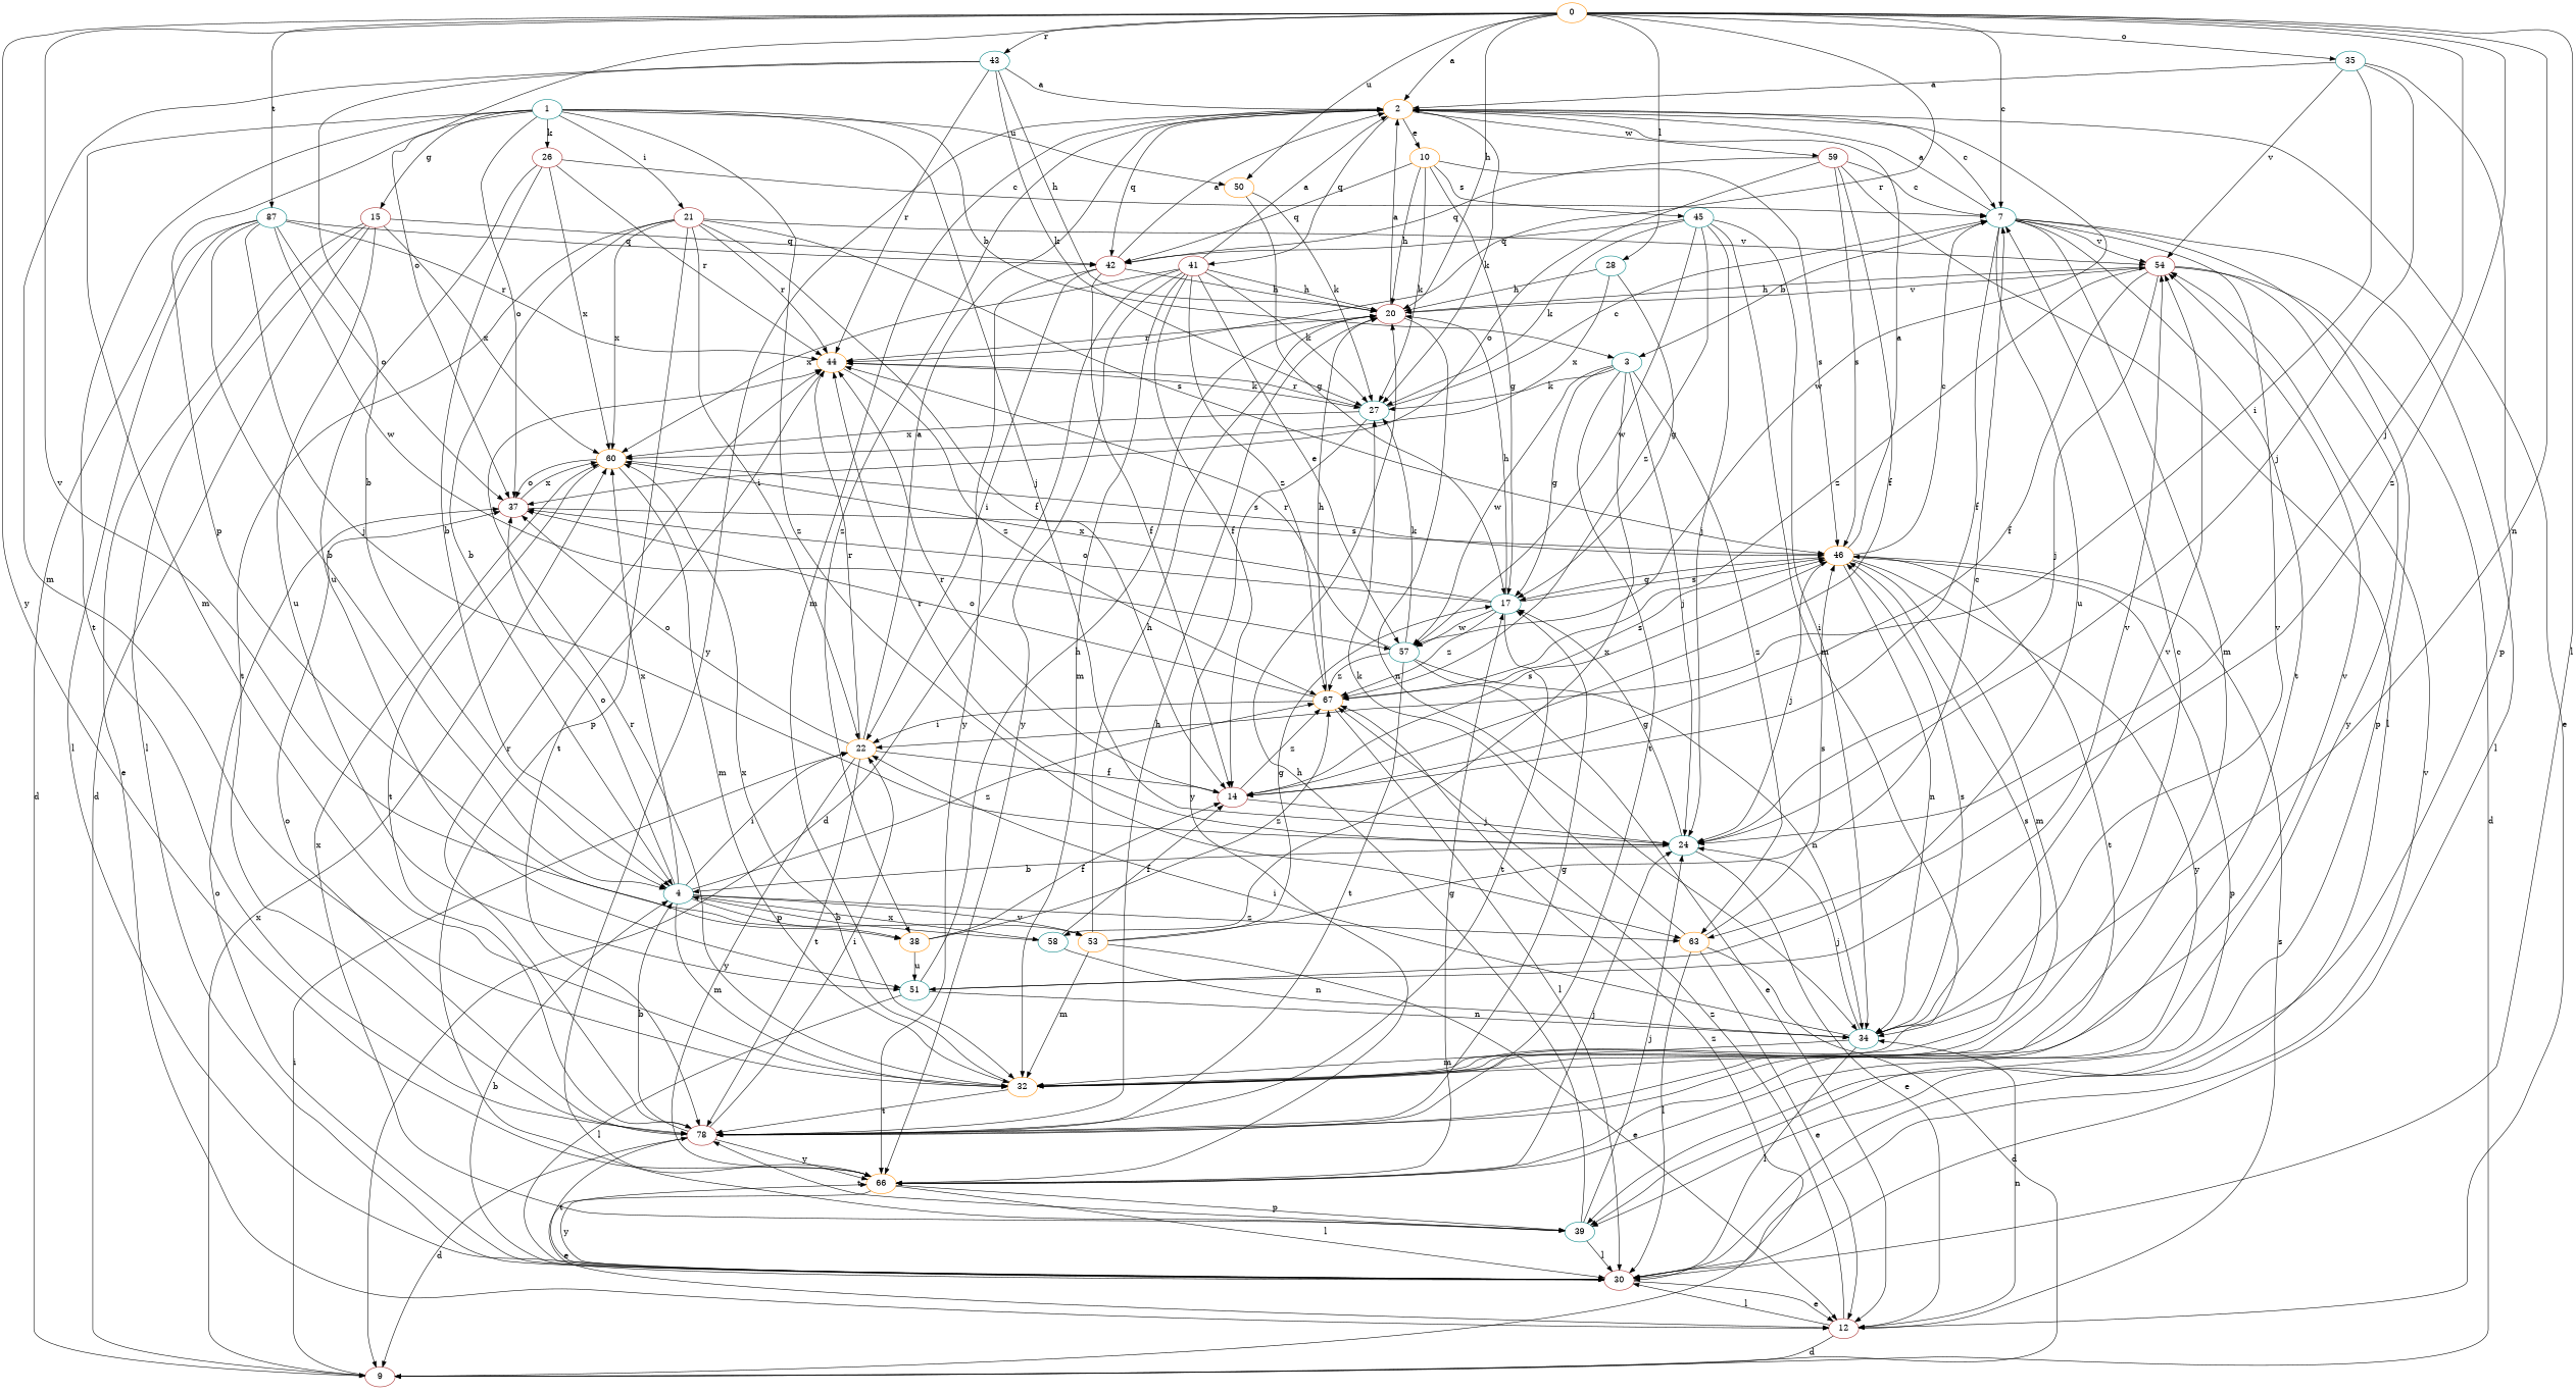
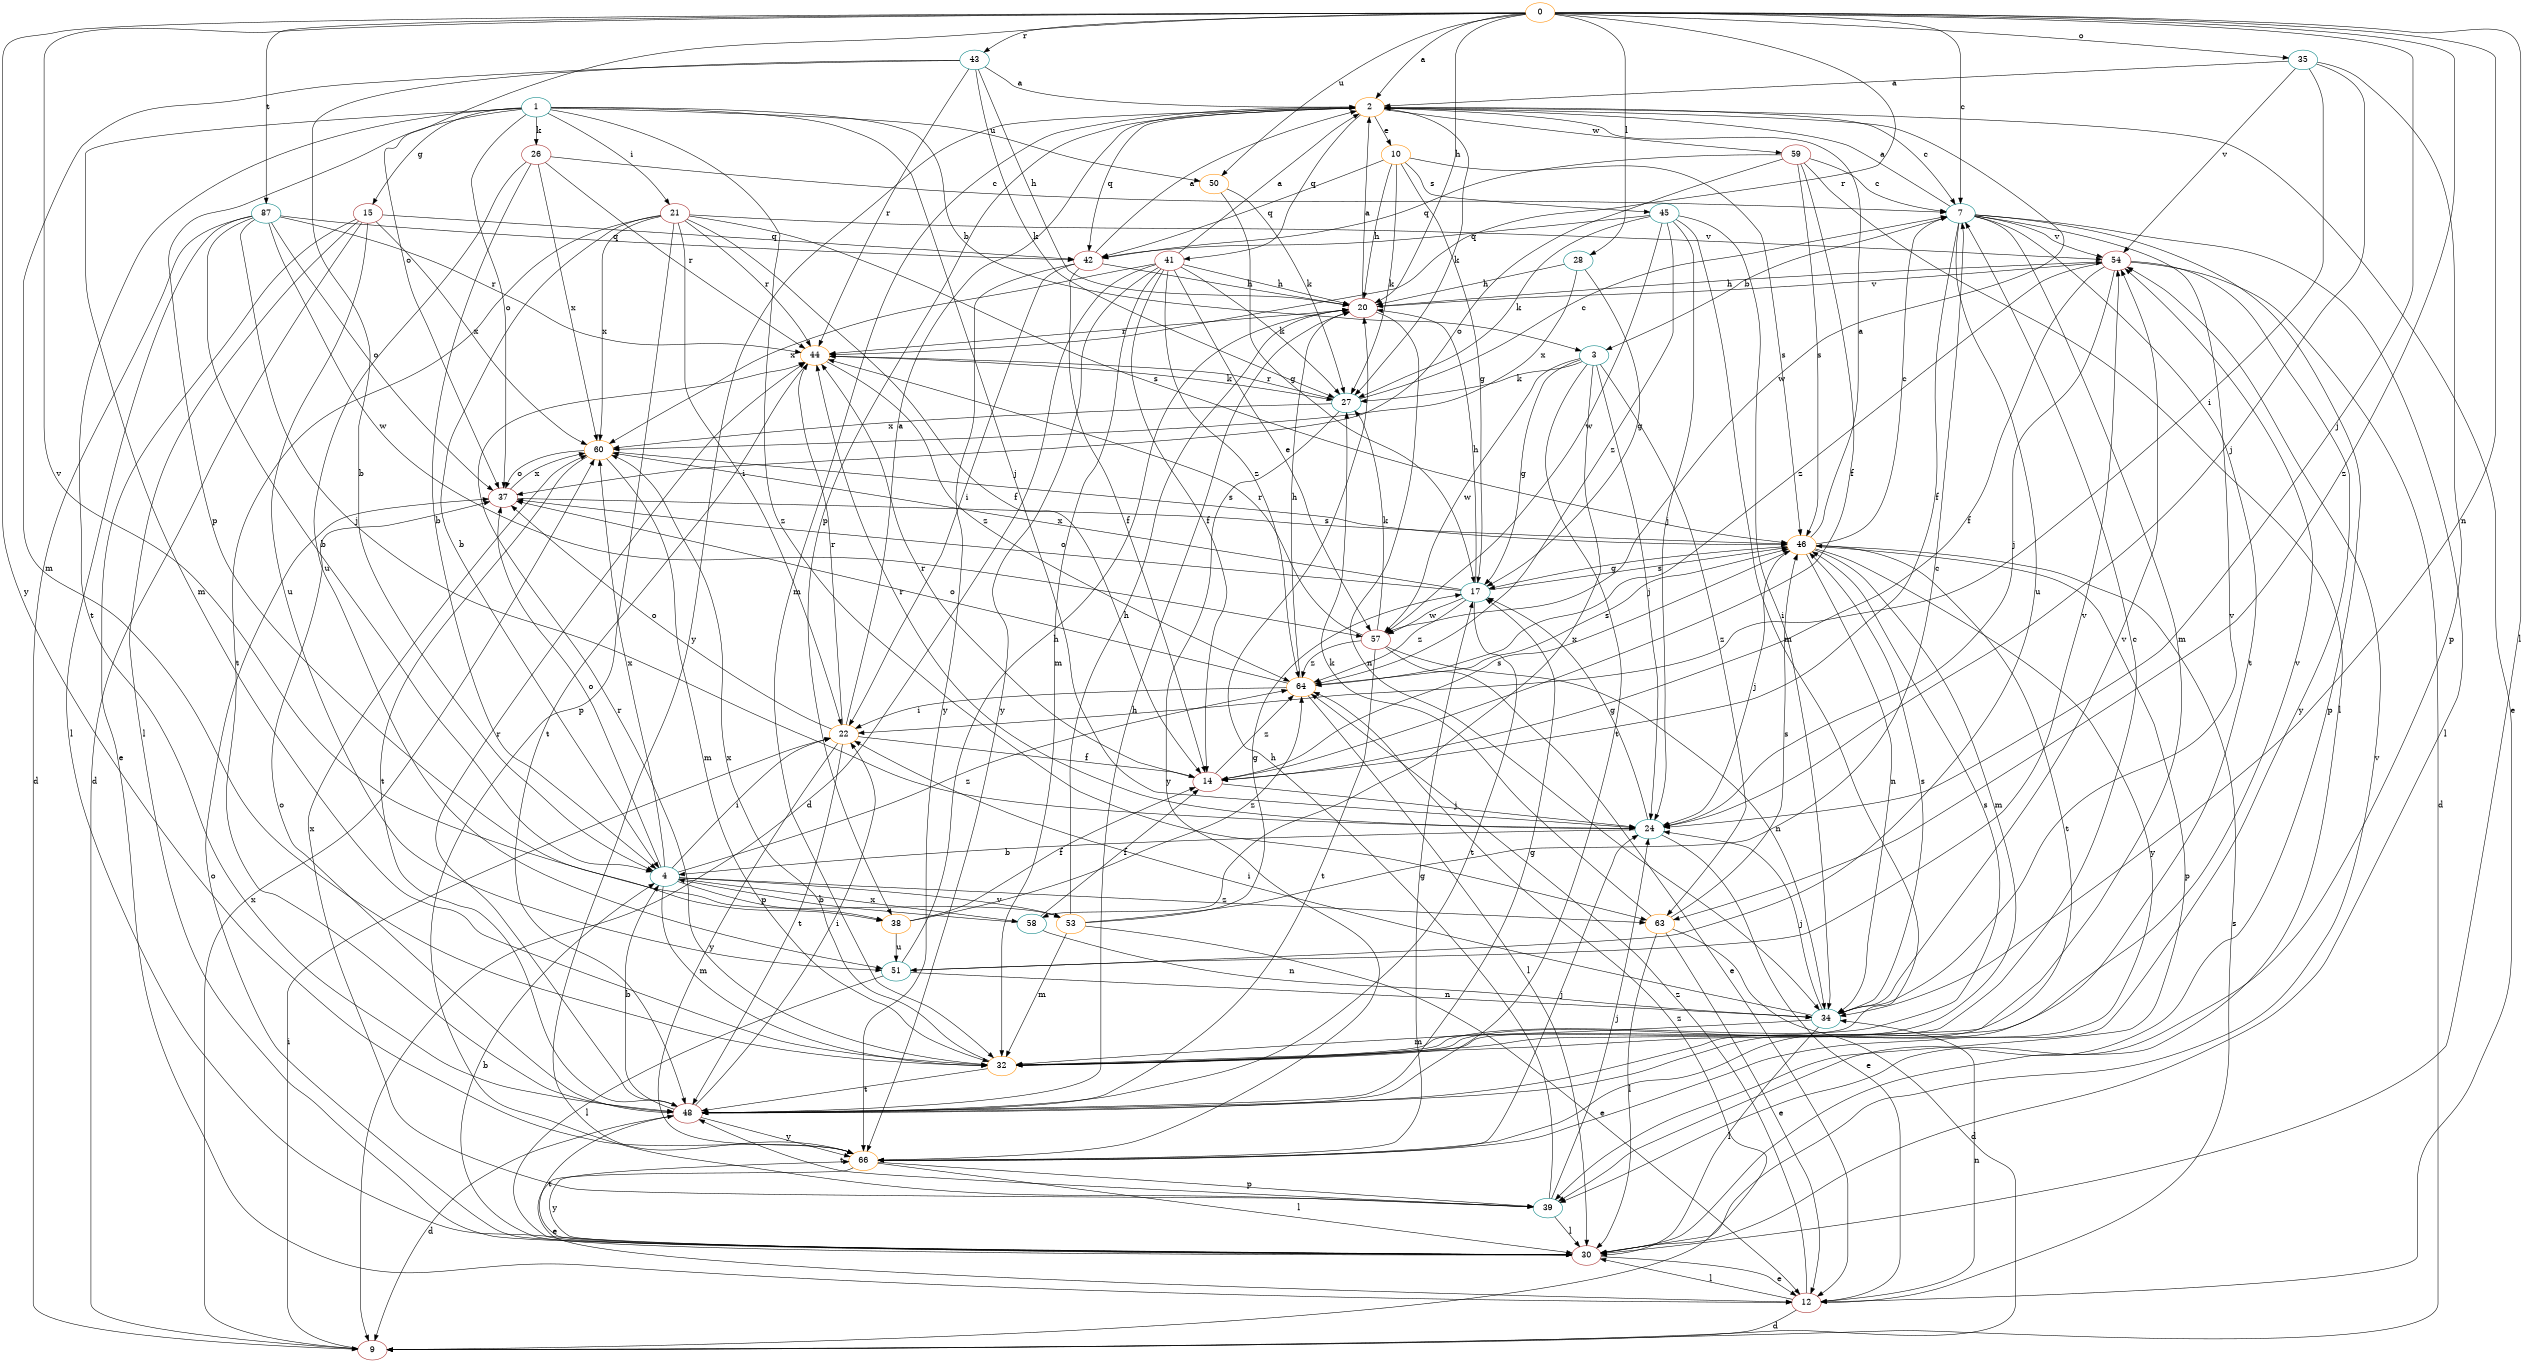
  strict digraph {
    node [color=teal]
    0 [color=darkorange]
    2 [color=darkorange]
    7
    20 [color=brown]
    24
    28
    30 [color=brown]
    34
    35
    37 [color=brown]
    43
    44 [color=darkorange]
    n13 [label=87]
    50 [color=darkorange]
    53 [color=darkorange]
    n16 [color=darkorange label=66]
    63 [color=darkorange]
    32 [color=darkorange]
    38 [color=darkorange]
    10 [color=darkorange]
    12 [color=brown]
    27
    41 [color=brown]
    42 [color=brown]
    n25 [color=brown label=59]
-   57
+   57 [color=brown]
    3
-   48 [color=brown label=78]
+   48 [color=brown]
    14 [color=brown]
    39
    51
    54 [color=brown]
    17
    4
    60 [color=darkorange]
    22 [color=darkorange]
    46 [color=darkorange]
-   64 [color=darkorange label=67]
+   64 [color=darkorange]
    9 [color=brown]
    1
    15 [color=brown]
    21 [color=brown]
    26 [color=brown]
    58
    45
    0 -> 2 [label=a]
    0 -> 7 [label=c]
    0 -> 20 [label=h]
    0 -> 24 [label=j]
    0 -> 28 [label=l]
    0 -> 30 [label=l]
    0 -> 34 [label=n]
    0 -> 35 [label=o]
    0 -> 37 [label=o]
    0 -> 43 [label=r]
    0 -> 44 [label=r]
    0 -> n13 [label=t]
    0 -> 50 [label=u]
    0 -> 53 [label=v]
    0 -> n16 [label=y]
    0 -> 63 [label=z]
    2 -> 7 [label=c]
    2 -> n16 [label=y]
    2 -> 32 [label=m]
-   2 -> 38 [label=z]
+   2 -> 38 [label=p]
    2 -> 10 [label=e]
    2 -> 12 [label=e]
    2 -> 27 [label=k]
    2 -> 41 [label=q]
    2 -> 42 [label=q]
    2 -> n25 [label=w]
    2 -> 57 [label=w]
    7 -> 2 [label=a]
    7 -> 30 [label=l]
    7 -> 34 [label=v]
    7 -> 32 [label=m]
    7 -> 3 [label=b]
    7 -> 48 [label=t]
    7 -> 14 [label=f]
    7 -> 39 [label=p]
    7 -> 51 [label=u]
    7 -> 54 [label=v]
    20 -> 2 [label=a]
    20 -> 34 [label=n]
    20 -> 44 [label=r]
    20 -> 54 [label=v]
    24 -> 44 [label=r]
    24 -> 12 [label=e]
    24 -> 17 [label=g]
    24 -> 4 [label=b]
    28 -> 20 [label=h]
    28 -> 17 [label=g]
    28 -> 60 [label=x]
    30 -> 37 [label=o]
    30 -> n16 [label=y]
    30 -> 12 [label=e]
    30 -> 48 [label=t]
    30 -> 54 [label=v]
    30 -> 4 [label=b]
    34 -> 24 [label=j]
    34 -> 30 [label=l]
    34 -> 32 [label=m]
    34 -> 54 [label=v]
    34 -> 22 [label=i]
    34 -> 46 [label=s]
    35 -> 2 [label=a]
    35 -> 24 [label=j]
    35 -> 39 [label=p]
    35 -> 54 [label=v]
    35 -> 22 [label=i]
    37 -> 60 [label=x]
    37 -> 46 [label=s]
    43 -> 2 [label=a]
    43 -> 20 [label=h]
    43 -> 44 [label=r]
    43 -> 32 [label=m]
    43 -> 27 [label=k]
    43 -> 4 [label=b]
    44 -> 27 [label=k]
    44 -> 48 [label=t]
    44 -> 64 [label=z]
    n13 -> 24 [label=j]
    n13 -> 30 [label=l]
    n13 -> 37 [label=o]
    n13 -> 44 [label=r]
    n13 -> 42 [label=q]
    n13 -> 57 [label=w]
    n13 -> 4 [label=b]
    n13 -> 9 [label=d]
    50 -> 27 [label=k]
    50 -> 17 [label=g]
    53 -> 7 [label=c]
    53 -> 20 [label=h]
    53 -> 32 [label=m]
    53 -> 12 [label=e]
    53 -> 17 [label=g]
    n16 -> 24 [label=j]
    n16 -> 30 [label=l]
    n16 -> 12 [label=e]
    n16 -> 39 [label=p]
    n16 -> 17 [label=g]
    63 -> 30 [label=l]
    63 -> 12 [label=e]
    63 -> 27 [label=k]
    63 -> 46 [label=s]
    63 -> 9 [label=d]
    32 -> 7 [label=c]
    32 -> 44 [label=r]
    32 -> 48 [label=t]
    32 -> 54 [label=v]
    32 -> 60 [label=x]
    32 -> 46 [label=s]
    38 -> 14 [label=f]
    38 -> 51 [label=u]
    38 -> 64 [label=z]
    10 -> 20 [label=h]
    10 -> 27 [label=k]
    10 -> 42 [label=q]
    10 -> 17 [label=g]
    10 -> 46 [label=s]
    10 -> 45 [label=s]
    12 -> 30 [label=l]
    12 -> 34 [label=n]
    12 -> 46 [label=s]
    12 -> 64 [label=z]
    12 -> 9 [label=d]
    27 -> 7 [label=c]
    27 -> 44 [label=r]
    27 -> n16 [label=y]
    27 -> 60 [label=x]
    41 -> 2 [label=a]
    41 -> 20 [label=h]
    41 -> n16 [label=y]
    41 -> 32 [label=m]
    41 -> 27 [label=k]
    41 -> 57 [label=e]
    41 -> 14 [label=f]
    41 -> 60 [label=x]
    41 -> 64 [label=z]
    41 -> 9 [label=d]
    42 -> 2 [label=a]
    42 -> 20 [label=h]
    42 -> n16 [label=y]
    42 -> 14 [label=f]
    42 -> 22 [label=i]
    n25 -> 7 [label=c]
    n25 -> 30 [label=l]
    n25 -> 37 [label=o]
    n25 -> 42 [label=q]
    n25 -> 14 [label=f]
    n25 -> 46 [label=s]
    57 -> 34 [label=n]
    57 -> 44 [label=r]
    57 -> 12 [label=e]
    57 -> 27 [label=k]
    57 -> 48 [label=t]
    57 -> 64 [label=z]
    3 -> 24 [label=j]
    3 -> 63 [label=z]
    3 -> 27 [label=k]
    3 -> 57 [label=w]
    3 -> 48 [label=t]
    3 -> 17 [label=g]
    3 -> 58 [label=x]
    48 -> 20 [label=h]
    48 -> 37 [label=o]
    48 -> 44 [label=r]
    48 -> n16 [label=y]
    48 -> 17 [label=g]
    48 -> 4 [label=b]
    48 -> 22 [label=i]
    48 -> 9 [label=d]
    14 -> 24 [label=j]
    14 -> 44 [label=r]
    14 -> 46 [label=s]
    14 -> 64 [label=z]
    39 -> 20 [label=h]
    39 -> 24 [label=j]
    39 -> 30 [label=l]
    39 -> 48 [label=t]
    39 -> 60 [label=x]
    51 -> 20 [label=h]
    51 -> 30 [label=l]
    51 -> 34 [label=n]
    51 -> 54 [label=v]
    54 -> 20 [label=h]
    54 -> 24 [label=j]
    54 -> n16 [label=y]
    54 -> 14 [label=f]
    54 -> 64 [label=z]
    54 -> 9 [label=d]
    17 -> 20 [label=h]
    17 -> 37 [label=o]
    17 -> 57 [label=w]
    17 -> 48 [label=t]
    17 -> 60 [label=x]
    17 -> 46 [label=s]
    17 -> 64 [label=z]
    4 -> 37 [label=o]
    4 -> 53 [label=v]
    4 -> 63 [label=z]
    4 -> 32 [label=m]
    4 -> 38 [label=p]
    4 -> 60 [label=x]
    4 -> 22 [label=i]
    4 -> 64 [label=z]
    4 -> 58 [label=x]
    60 -> 37 [label=o]
    60 -> 32 [label=m]
    60 -> 48 [label=t]
    60 -> 46 [label=s]
    22 -> 2 [label=a]
    22 -> 37 [label=o]
    22 -> 44 [label=r]
    22 -> n16 [label=y]
    22 -> 48 [label=t]
    22 -> 14 [label=f]
    46 -> 2 [label=a]
    46 -> 7 [label=c]
    46 -> 24 [label=j]
    46 -> 34 [label=n]
    46 -> n16 [label=y]
    46 -> 32 [label=m]
    46 -> 48 [label=t]
    46 -> 39 [label=p]
    46 -> 17 [label=g]
    64 -> 20 [label=h]
    64 -> 30 [label=l]
    64 -> 37 [label=o]
    64 -> 22 [label=i]
    64 -> 46 [label=s]
    9 -> 60 [label=x]
    9 -> 22 [label=i]
    9 -> 64 [label=z]
    1 -> 24 [label=j]
    1 -> 37 [label=o]
    1 -> 50 [label=u]
    1 -> 63 [label=z]
    1 -> 32 [label=m]
    1 -> 38 [label=p]
    1 -> 3 [label=b]
    1 -> 48 [label=t]
    1 -> 15 [label=g]
    1 -> 21 [label=i]
    1 -> 26 [label=k]
    15 -> 30 [label=l]
    15 -> 12 [label=e]
    15 -> 42 [label=q]
    15 -> 51 [label=u]
    15 -> 60 [label=x]
    15 -> 9 [label=d]
    21 -> 44 [label=r]
    21 -> 48 [label=t]
    21 -> 14 [label=f]
    21 -> 39 [label=p]
    21 -> 54 [label=v]
    21 -> 4 [label=b]
    21 -> 60 [label=x]
    21 -> 22 [label=i]
    21 -> 46 [label=s]
    26 -> 7 [label=c]
    26 -> 44 [label=r]
    26 -> 51 [label=u]
    26 -> 4 [label=b]
    26 -> 60 [label=x]
    58 -> 34 [label=n]
    58 -> 14 [label=f]
    58 -> 4 [label=b]
    45 -> 24 [label=j]
    45 -> 34 [label=i]
    45 -> 32 [label=m]
    45 -> 27 [label=k]
    45 -> 42 [label=q]
    45 -> 57 [label=w]
    45 -> 64 [label=z]
  }
